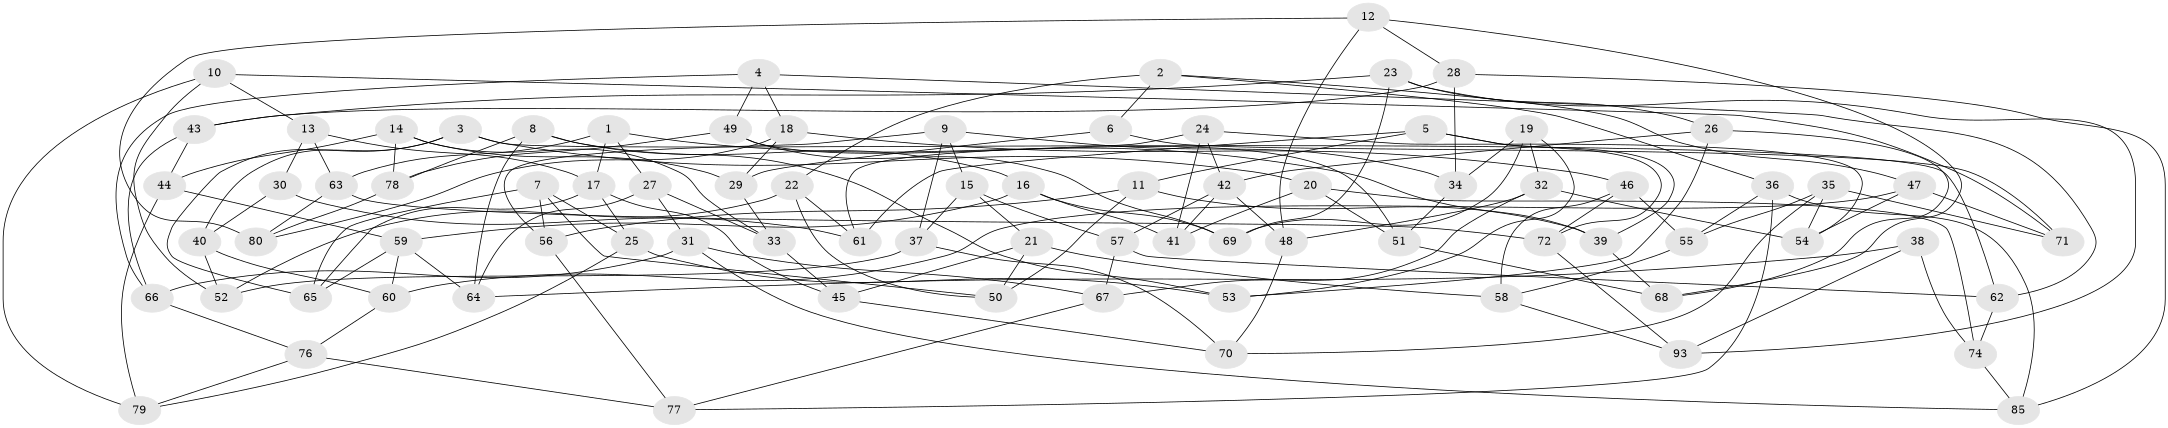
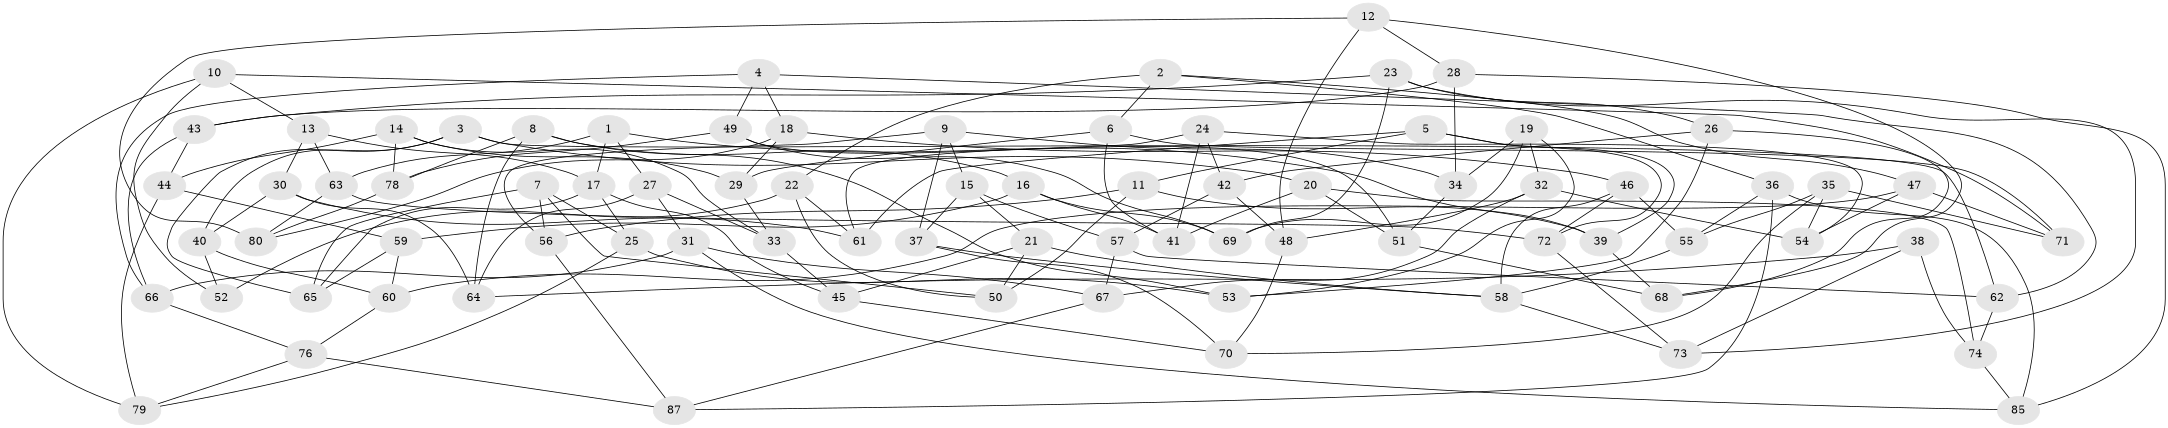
  graph {
    node [color=gray90 style=filled]
    1
    17
    27
    39
    63
    65
    25
    45
    64
    33
    31
    68
    72
    80
    2
    6
    22
    36
    47
    29
    41
    71
    61
    50
    52
    n26 [label=85]
    55
-   77
+   77 [label=87]
    54
    60
    3
    20
    40
    62
    51
    74
    4
    18
    49
    66
    46
    78
    69
    76
    5
    11
    56
-   73 [label=93]
+   73
    7
    53
    79
    8
    16
    59
    9
    15
    34
    37
    21
    57
    70
    10
    13
    30
    12
    28
    48
    43
    14
    44
    58
    67
    19
    32
    23
    26
    42
    24
    35
    38
    1 -- 17
    1 -- 27
    1 -- 39
    1 -- 63
    17 -- 65
    17 -- 25
    17 -- 45
    27 -- 64
    27 -- 33
    27 -- 31
    39 -- 68
    63 -- 72
    63 -- 80
    25 -- 53
    25 -- 79
    45 -- 70
    33 -- 45
    31 -- n26
    31 -- 66
    31 -- 67
    72 -- 73
    2 -- 6
    2 -- 22
    2 -- 36
    2 -- 47
    6 -- 29
-   42 -- 41
+   6 -- 41
    6 -- 71
    22 -- 61
    22 -- 50
    22 -- 52
    36 -- n26
    36 -- 55
    36 -- 77
    47 -- 71
    47 -- 54
    47 -- 60
    29 -- 33
    55 -- 58
    60 -- 76
    3 -- 65
    3 -- 20
    3 -- 40
    3 -- 62
    20 -- 41
    20 -- 51
    20 -- 74
    40 -- 52
    40 -- 60
    62 -- 74
    51 -- 68
    74 -- n26
    4 -- 62
    4 -- 18
    4 -- 49
    4 -- 66
    18 -- 80
    18 -- 29
    18 -- 46
    49 -- 51
    49 -- 78
    49 -- 69
    66 -- 76
    46 -- 72
    46 -- 55
    46 -- 58
    78 -- 80
    76 -- 77
    76 -- 79
    5 -- 39
    5 -- 72
    5 -- 61
    5 -- 11
    11 -- 39
    11 -- 50
    11 -- 56
    56 -- 77
    7 -- 65
    7 -- 25
    7 -- 50
    7 -- 56
    8 -- 64
    8 -- 78
    8 -- 53
    8 -- 16
    16 -- 41
    16 -- 69
    16 -- 59
    59 -- 65
    59 -- 60
    9 -- 56
    9 -- 15
    9 -- 34
    9 -- 37
    15 -- 37
    15 -- 21
    15 -- 57
    34 -- 51
-   37 -- 52
+   37 -- 58
    37 -- 70
    21 -- 45
    21 -- 50
    21 -- 58
    57 -- 62
    57 -- 67
    10 -- 71
    10 -- 52
    10 -- 79
    10 -- 13
    13 -- 17
    13 -- 63
    13 -- 30
-   59 -- 64
+   30 -- 64
    30 -- 61
    30 -- 40
    12 -- 68
    12 -- 80
    12 -- 28
    12 -- 48
    28 -- n26
    28 -- 34
    28 -- 43
    48 -- 70
    43 -- 66
    43 -- 44
    14 -- 33
    14 -- 29
    14 -- 78
    14 -- 44
    44 -- 79
    44 -- 59
    58 -- 73
    67 -- 77
    19 -- 69
    19 -- 53
    19 -- 34
    19 -- 32
    32 -- 54
    32 -- 48
    32 -- 67
    23 -- 69
    23 -- 73
    23 -- 43
    23 -- 26
    26 -- 68
    26 -- 53
    26 -- 42
    42 -- 57
    42 -- 48
    24 -- 41
    24 -- 61
    24 -- 54
    24 -- 42
    35 -- 71
    35 -- 55
    35 -- 54
    35 -- 70
    38 -- 64
    38 -- 74
    38 -- 73
  }
